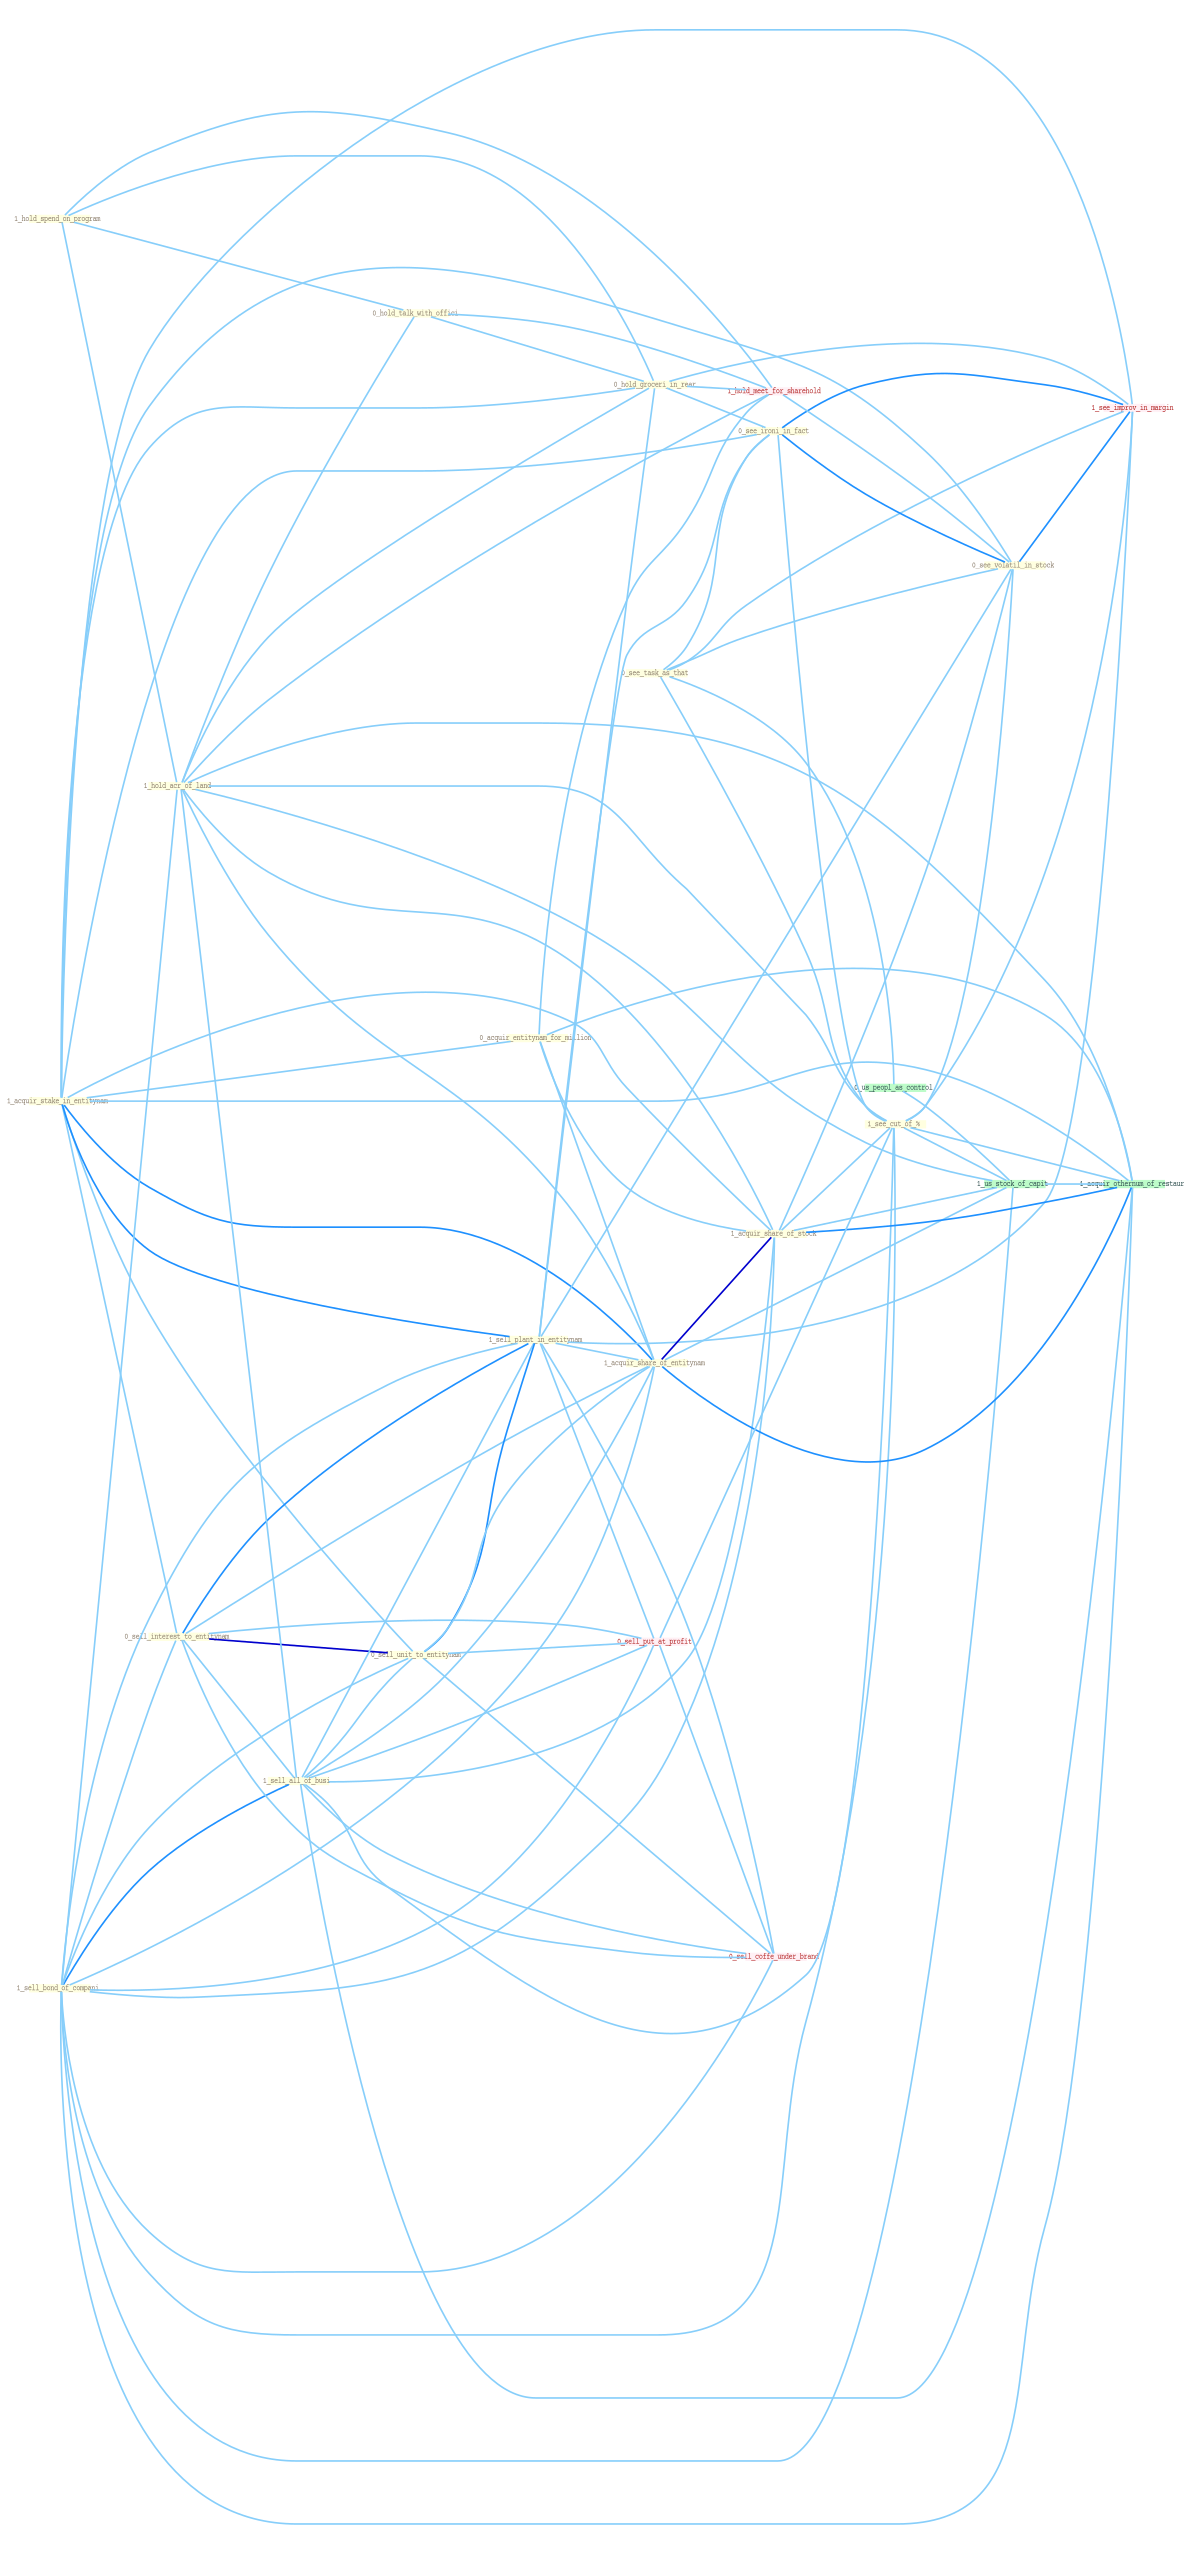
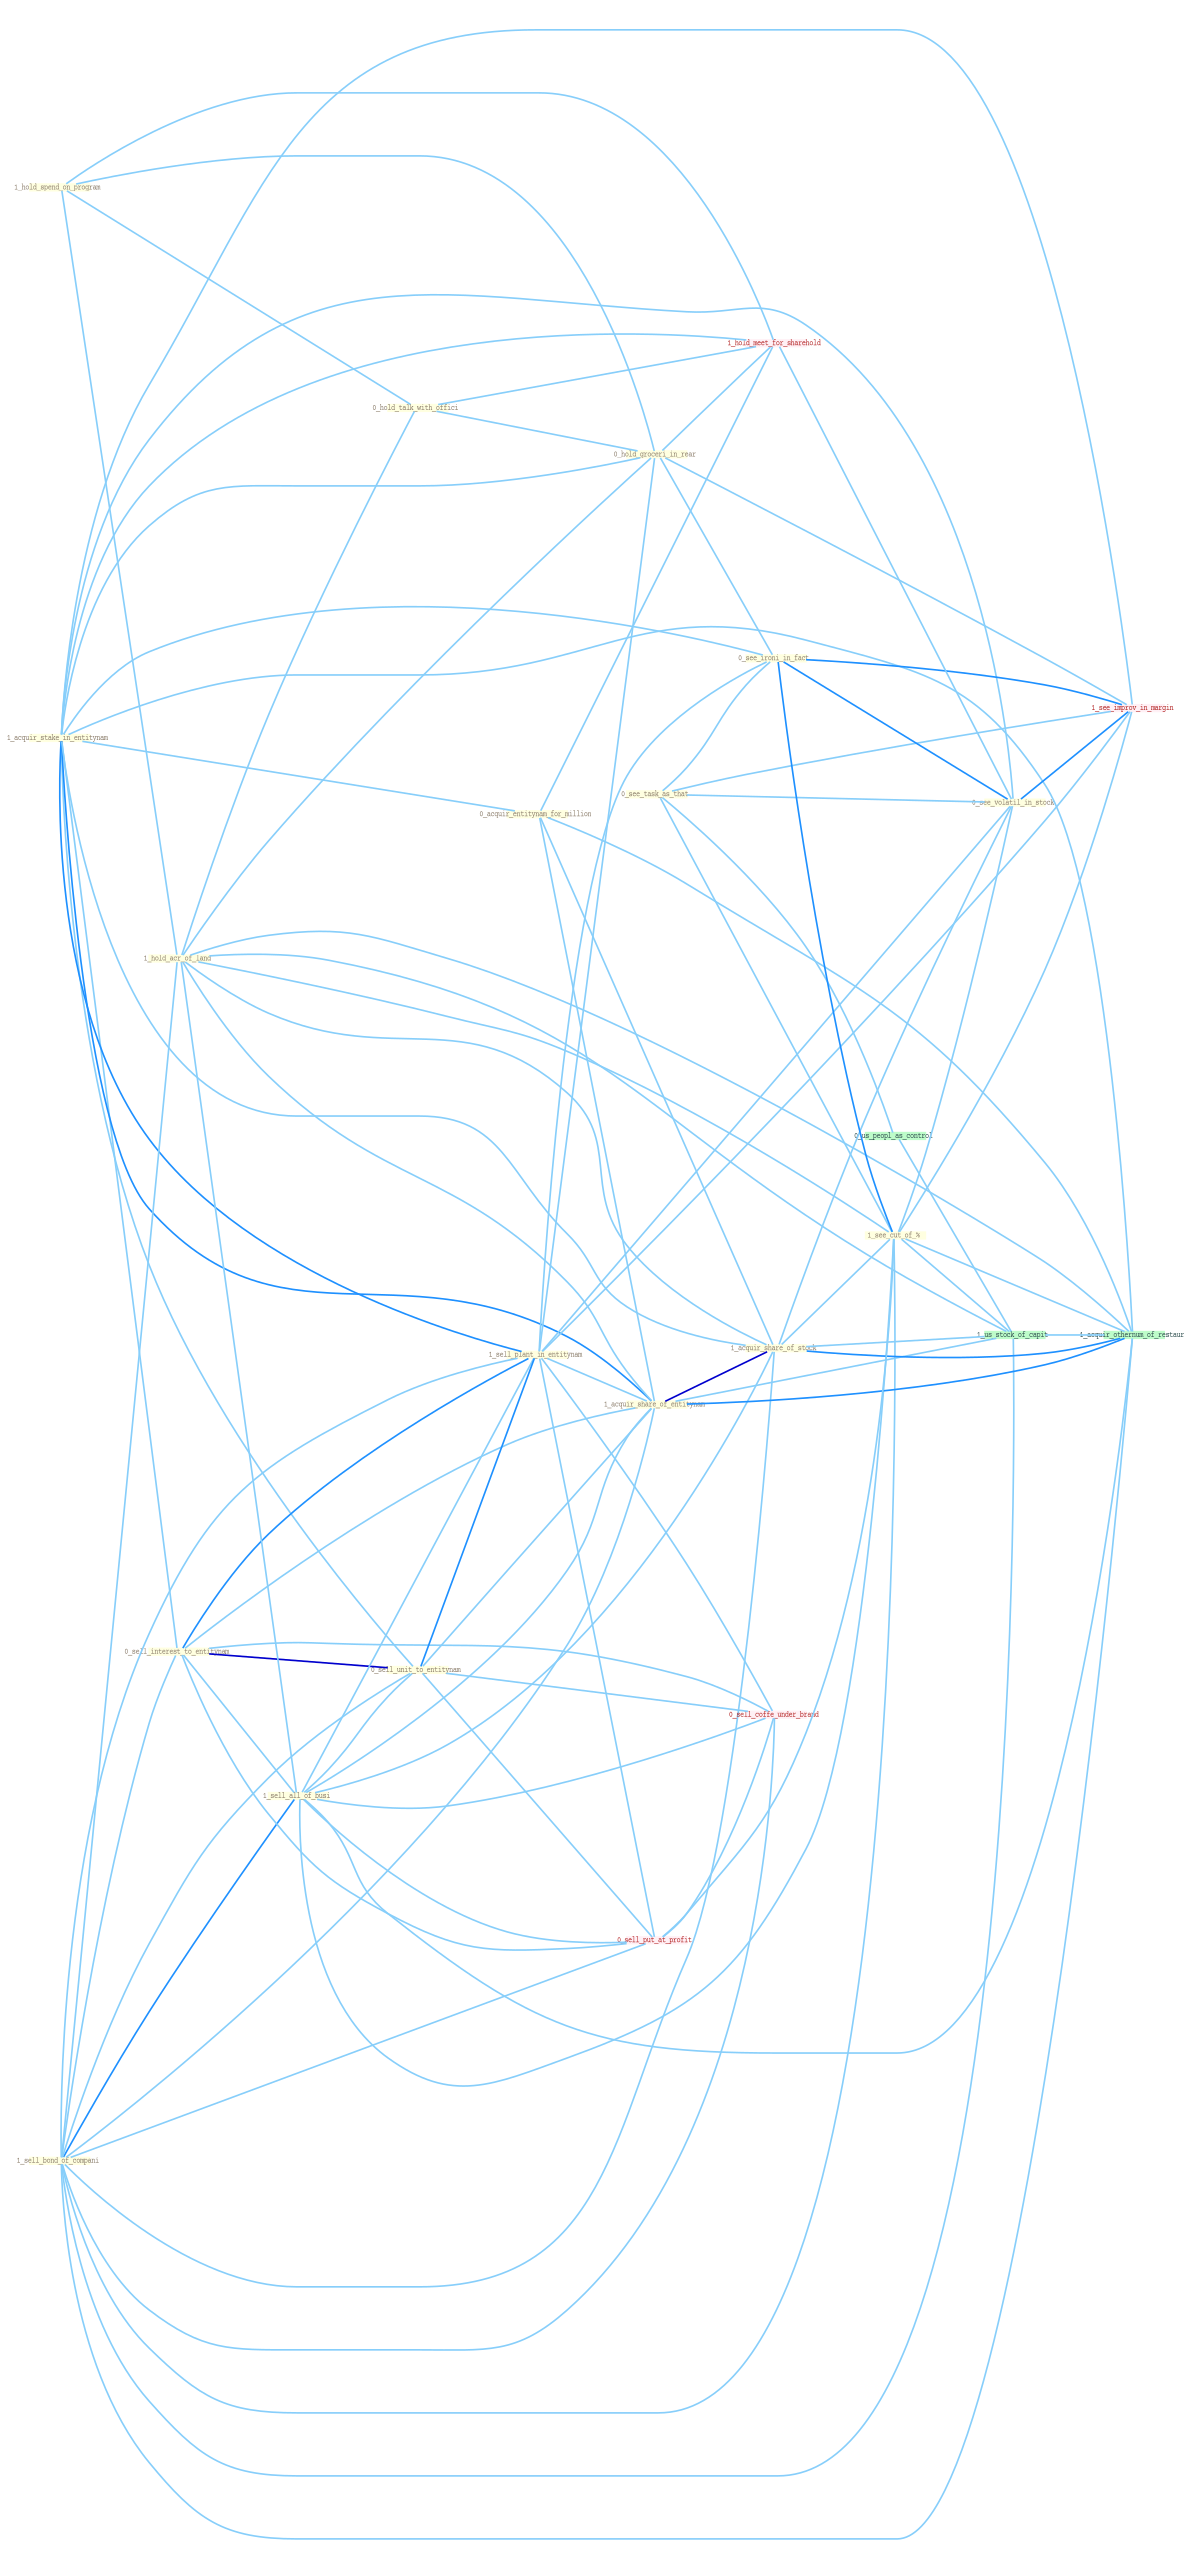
  graph {
    fontname="Courier Prime"
    rankdir=LR
    node [color="#ffffe0" fixedsize=true fontcolor="#8b7d6b" fontname="Courier Prime" fontsize=4 shape=polygon style=filled]
    edge [color="#87cefa" fontname="Courier Prime" w=1]
    "1_acquir_stake_in_entitynam " [height=.06 width=.5]
    "0_acquir_entitynam_for_million " [height=.06 width=.5]
    "1_sell_bond_of_compani " [height=.06 width=.5]
    "1_hold_spend_on_program " [height=.06 width=.5]
    "0_sell_interest_to_entitynam " [height=.06 width=.5]
    "1_hold_acr_of_land " [height=.06 width=.5]
    "0_hold_talk_with_offici " [height=.06 width=.5]
    "1_sell_all_of_busi " [height=.06 width=.5]
    "0_see_task_as_that " [height=.06 width=.5]
    "0_sell_unit_to_entitynam " [height=.06 width=.5]
    "1_sell_plant_in_entitynam " [height=.06 width=.5]
    "0_hold_groceri_in_rear " [height=.06 width=.5]
    "1_acquir_share_of_entitynam " [height=.06 width=.5]
    "1_acquir_share_of_stock " [height=.06 width=.5]
    "0_see_ironi_in_fact " [height=.06 width=.5]
    "1_see_cut_of_% " [height=.06 width=.5]
    "0_see_volatil_in_stock " [height=.06 width=.5]
    "0_sell_put_at_profit " [color="#fff0f5" fontcolor="#b22222" height=.06 width=.5]
    "1_see_improv_in_margin " [color="#fff0f5" fontcolor="#b22222" height=.06 width=.5]
    "0_sell_coffe_under_brand " [color="#fff0f5" fontcolor="#b22222" height=.06 width=.5]
    "1_hold_meet_for_sharehold " [color="#fff0f5" fontcolor="#b22222" height=.06 width=.5]
    "1_acquir_othernum_of_restaur " [color="#BDFCC9" fontcolor="#2f4f4f" height=.06 width=.5]
    "1_us_stock_of_capit " [color="#BDFCC9" fontcolor="#2f4f4f" height=.06 width=.5]
    "0_us_peopl_as_control " [color="#BDFCC9" fontcolor="#2f4f4f" height=.06 width=.5]
    subgraph sub_1 {
      "1_acquir_stake_in_entitynam "
      "0_acquir_entitynam_for_million "
      "1_sell_bond_of_compani "
      "1_hold_spend_on_program "
      "0_sell_interest_to_entitynam "
      "1_hold_acr_of_land "
      "0_hold_talk_with_offici "
      "1_sell_all_of_busi "
      "0_see_task_as_that "
      "0_sell_unit_to_entitynam "
      "1_sell_plant_in_entitynam "
      "0_hold_groceri_in_rear "
      "1_acquir_share_of_entitynam "
      "1_acquir_share_of_stock "
      "0_see_ironi_in_fact "
      "1_see_cut_of_% "
      "0_see_volatil_in_stock "
    }
    subgraph sub_2 {
      "0_sell_put_at_profit "
      "1_see_improv_in_margin "
      "0_sell_coffe_under_brand "
      "1_hold_meet_for_sharehold "
    }
    "1_acquir_stake_in_entitynam " -- "0_acquir_entitynam_for_million "
    "1_acquir_stake_in_entitynam " -- "0_sell_interest_to_entitynam "
    "1_acquir_stake_in_entitynam " -- "0_sell_unit_to_entitynam "
    "1_acquir_stake_in_entitynam " -- "1_sell_plant_in_entitynam " [color="#1e90ff" w=2]
    "1_acquir_stake_in_entitynam " -- "0_hold_groceri_in_rear "
    "1_acquir_stake_in_entitynam " -- "1_acquir_share_of_entitynam " [color="#1e90ff" w=2]
    "1_acquir_stake_in_entitynam " -- "1_acquir_share_of_stock "
    "1_acquir_stake_in_entitynam " -- "0_see_ironi_in_fact "
    "1_acquir_stake_in_entitynam " -- "0_see_volatil_in_stock "
    "1_acquir_stake_in_entitynam " -- "1_see_improv_in_margin "
    "1_acquir_stake_in_entitynam " -- "1_acquir_othernum_of_restaur "
    "0_acquir_entitynam_for_million " -- "1_acquir_share_of_entitynam "
    "0_acquir_entitynam_for_million " -- "1_acquir_share_of_stock "
    "0_acquir_entitynam_for_million " -- "1_hold_meet_for_sharehold "
    "0_acquir_entitynam_for_million " -- "1_acquir_othernum_of_restaur "
    "1_sell_bond_of_compani " -- "0_sell_interest_to_entitynam "
    "1_sell_bond_of_compani " -- "1_hold_acr_of_land "
    "1_sell_bond_of_compani " -- "1_sell_all_of_busi " [color="#1e90ff" w=2]
    "1_sell_bond_of_compani " -- "0_sell_unit_to_entitynam "
    "1_sell_bond_of_compani " -- "1_sell_plant_in_entitynam "
    "1_sell_bond_of_compani " -- "1_acquir_share_of_entitynam "
    "1_sell_bond_of_compani " -- "1_acquir_share_of_stock "
    "1_sell_bond_of_compani " -- "1_see_cut_of_% "
    "1_sell_bond_of_compani " -- "0_sell_put_at_profit "
    "1_sell_bond_of_compani " -- "0_sell_coffe_under_brand "
    "1_sell_bond_of_compani " -- "1_acquir_othernum_of_restaur "
    "1_sell_bond_of_compani " -- "1_us_stock_of_capit "
    "1_hold_spend_on_program " -- "1_hold_acr_of_land "
    "1_hold_spend_on_program " -- "0_hold_talk_with_offici "
    "1_hold_spend_on_program " -- "0_hold_groceri_in_rear "
    "1_hold_spend_on_program " -- "1_hold_meet_for_sharehold "
    "0_sell_interest_to_entitynam " -- "1_sell_all_of_busi "
    "0_sell_interest_to_entitynam " -- "0_sell_unit_to_entitynam " [color="#0000cd" w=3]
    "0_sell_interest_to_entitynam " -- "1_sell_plant_in_entitynam " [color="#1e90ff" w=2]
    "0_sell_interest_to_entitynam " -- "1_acquir_share_of_entitynam "
    "0_sell_interest_to_entitynam " -- "0_sell_put_at_profit "
    "0_sell_interest_to_entitynam " -- "0_sell_coffe_under_brand "
    "1_hold_acr_of_land " -- "0_hold_talk_with_offici "
    "1_hold_acr_of_land " -- "1_sell_all_of_busi "
    "1_hold_acr_of_land " -- "0_hold_groceri_in_rear "
    "1_hold_acr_of_land " -- "1_acquir_share_of_entitynam "
    "1_hold_acr_of_land " -- "1_acquir_share_of_stock "
    "1_hold_acr_of_land " -- "1_see_cut_of_% "
-   "1_hold_acr_of_land " -- "1_hold_meet_for_sharehold "
+   "1_acquir_stake_in_entitynam " -- "1_hold_meet_for_sharehold "
    "1_hold_acr_of_land " -- "1_acquir_othernum_of_restaur "
    "1_hold_acr_of_land " -- "1_us_stock_of_capit "
    "0_hold_talk_with_offici " -- "0_hold_groceri_in_rear "
    "0_hold_talk_with_offici " -- "1_hold_meet_for_sharehold "
    "1_sell_all_of_busi " -- "0_sell_unit_to_entitynam "
    "1_sell_all_of_busi " -- "1_sell_plant_in_entitynam "
    "1_sell_all_of_busi " -- "1_acquir_share_of_entitynam "
    "1_sell_all_of_busi " -- "1_acquir_share_of_stock "
    "1_sell_all_of_busi " -- "1_see_cut_of_% "
    "1_sell_all_of_busi " -- "0_sell_put_at_profit "
    "1_sell_all_of_busi " -- "0_sell_coffe_under_brand "
    "1_sell_all_of_busi " -- "1_acquir_othernum_of_restaur "
    "0_see_task_as_that " -- "0_see_ironi_in_fact "
    "0_see_task_as_that " -- "1_see_cut_of_% "
    "0_see_task_as_that " -- "0_see_volatil_in_stock "
    "0_see_task_as_that " -- "1_see_improv_in_margin "
    "0_see_task_as_that " -- "0_us_peopl_as_control "
    "0_sell_unit_to_entitynam " -- "1_sell_plant_in_entitynam " [color="#1e90ff" w=2]
    "0_sell_unit_to_entitynam " -- "1_acquir_share_of_entitynam "
    "0_sell_unit_to_entitynam " -- "0_sell_put_at_profit "
    "0_sell_unit_to_entitynam " -- "0_sell_coffe_under_brand "
    "1_sell_plant_in_entitynam " -- "0_hold_groceri_in_rear "
    "1_sell_plant_in_entitynam " -- "1_acquir_share_of_entitynam "
    "1_sell_plant_in_entitynam " -- "0_see_ironi_in_fact "
    "1_sell_plant_in_entitynam " -- "0_see_volatil_in_stock "
    "1_sell_plant_in_entitynam " -- "0_sell_put_at_profit "
    "1_sell_plant_in_entitynam " -- "1_see_improv_in_margin "
    "1_sell_plant_in_entitynam " -- "0_sell_coffe_under_brand "
    "0_hold_groceri_in_rear " -- "0_see_ironi_in_fact "
    "0_hold_groceri_in_rear " -- "1_see_improv_in_margin "
    "0_hold_groceri_in_rear " -- "1_hold_meet_for_sharehold "
    "1_acquir_share_of_entitynam " -- "1_acquir_share_of_stock " [color="#0000cd" w=3]
    "1_acquir_share_of_entitynam " -- "1_acquir_othernum_of_restaur " [color="#1e90ff" w=2]
    "1_acquir_share_of_entitynam " -- "1_us_stock_of_capit "
    "1_acquir_share_of_stock " -- "1_see_cut_of_% "
    "1_acquir_share_of_stock " -- "0_see_volatil_in_stock "
    "1_acquir_share_of_stock " -- "1_acquir_othernum_of_restaur " [color="#1e90ff" w=2]
    "1_acquir_share_of_stock " -- "1_us_stock_of_capit "
-   "0_see_ironi_in_fact " -- "1_see_cut_of_% "
+   "0_see_ironi_in_fact " -- "1_see_cut_of_% " [color="#1e90ff"]
    "0_see_ironi_in_fact " -- "0_see_volatil_in_stock " [color="#1e90ff" w=2]
    "0_see_ironi_in_fact " -- "1_see_improv_in_margin " [color="#1e90ff" w=2]
    "1_see_cut_of_% " -- "0_see_volatil_in_stock "
    "1_see_cut_of_% " -- "1_see_improv_in_margin "
    "1_see_cut_of_% " -- "1_acquir_othernum_of_restaur "
    "1_see_cut_of_% " -- "1_us_stock_of_capit "
    "0_see_volatil_in_stock " -- "1_see_improv_in_margin " [color="#1e90ff" w=2]
    "0_sell_put_at_profit " -- "1_see_cut_of_% "
    "0_sell_put_at_profit " -- "0_sell_coffe_under_brand "
    "1_hold_meet_for_sharehold " -- "0_see_volatil_in_stock "
    "1_us_stock_of_capit " -- "1_acquir_othernum_of_restaur "
    "0_us_peopl_as_control " -- "1_us_stock_of_capit "
  }
